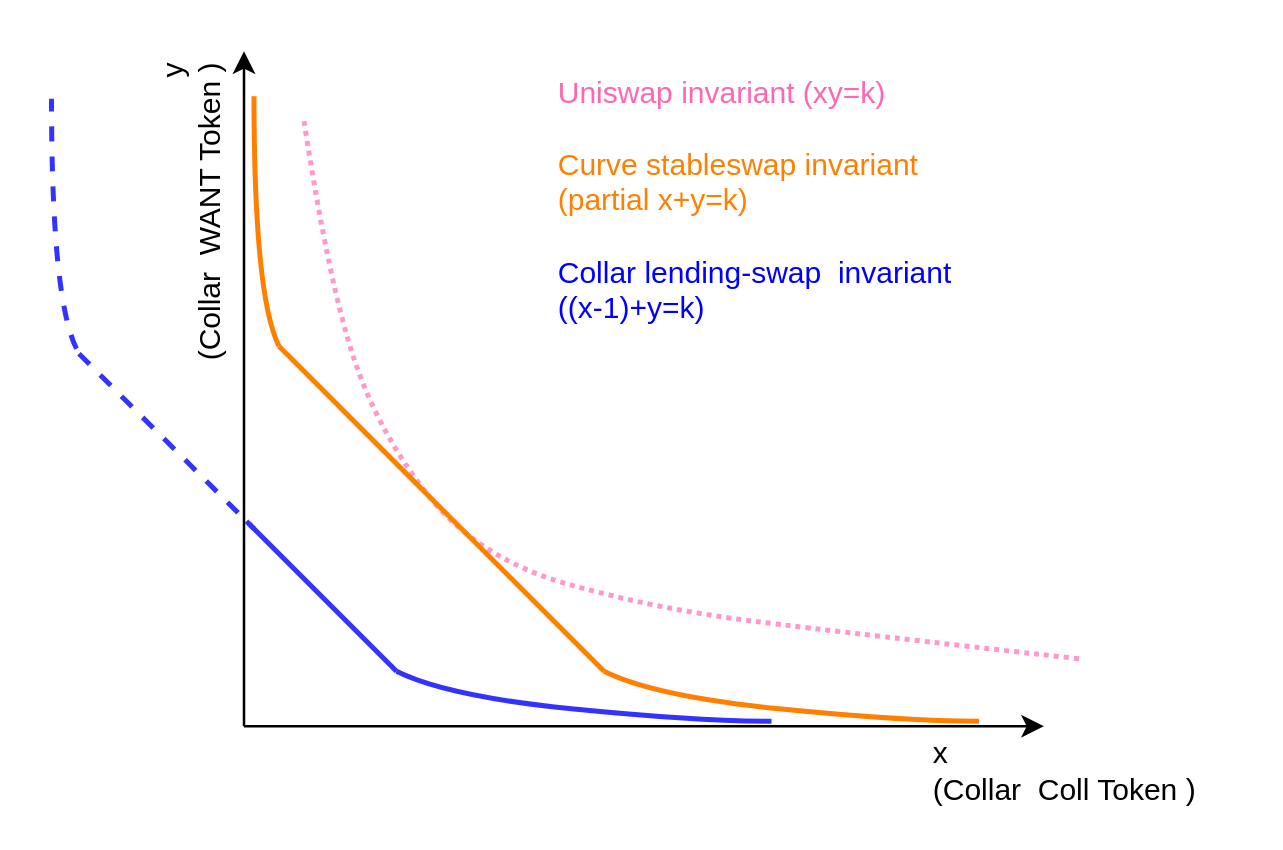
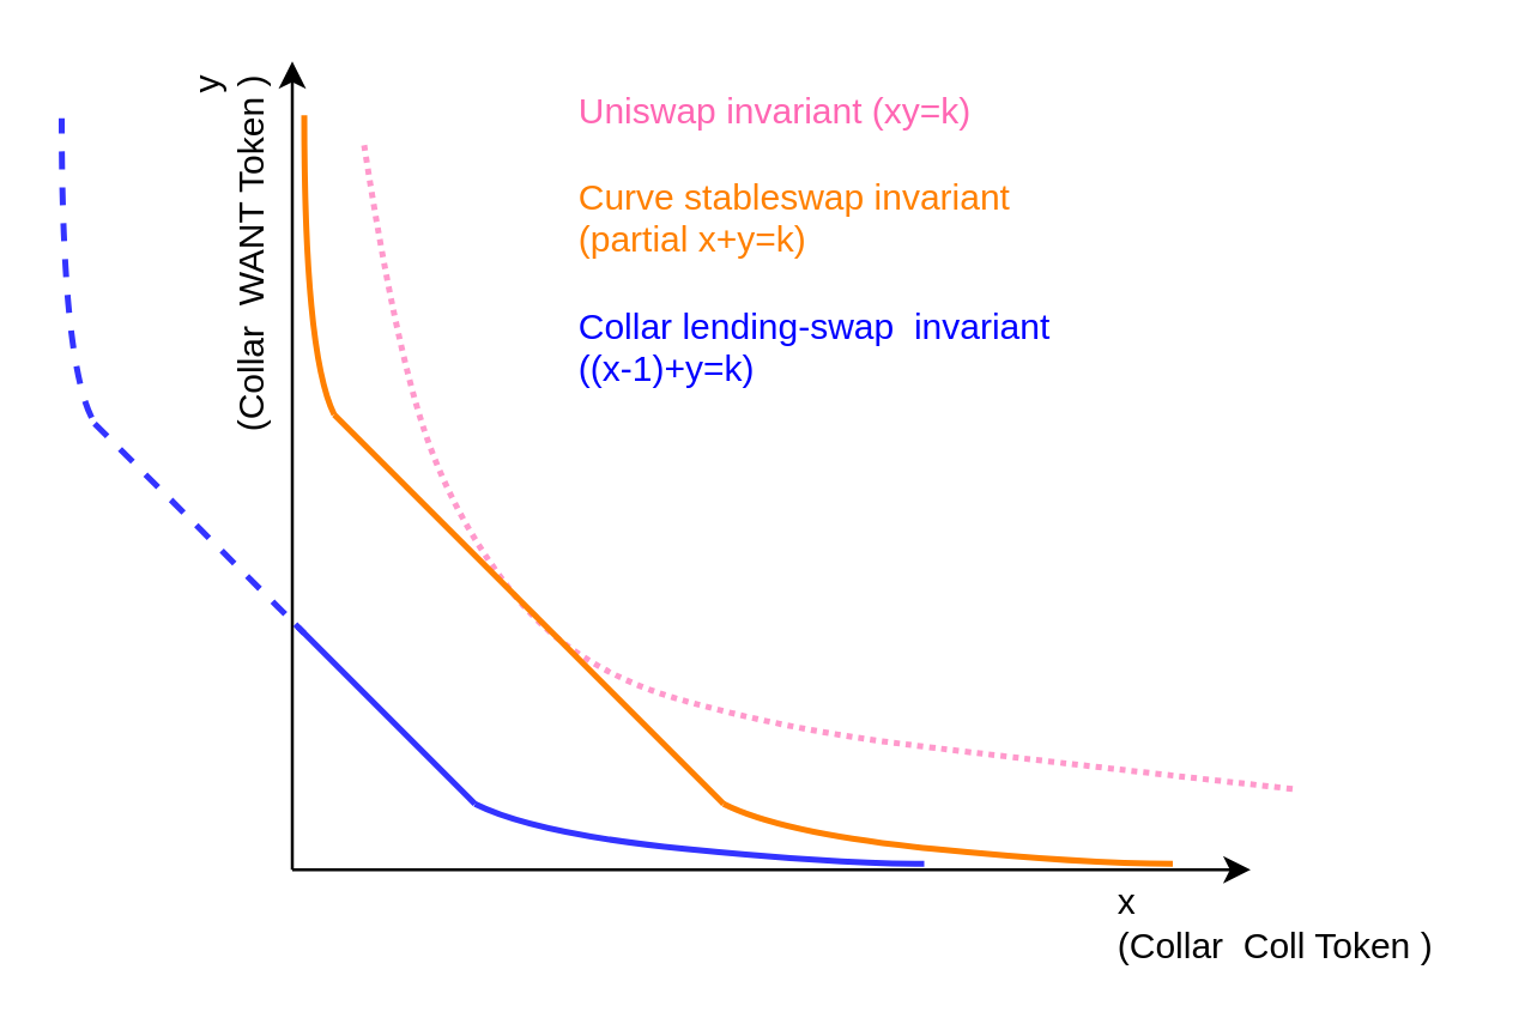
  <mxCell id="0" />
  <mxCell id="1" parent="0" />
  <mxCell id="2" value="" style="endArrow=classic;html=1;" edge="1" parent="1"><mxGeometry width="50" height="50" relative="1" as="geometry"><mxPoint x="97" y="290" as="sourcePoint" /><mxPoint x="417" y="290" as="targetPoint" /></mxGeometry></mxCell>
  <mxCell id="3" value="" style="endArrow=classic;html=1;" edge="1" parent="1"><mxGeometry width="50" height="50" relative="1" as="geometry"><mxPoint x="97" y="290" as="sourcePoint" /><mxPoint x="97" y="20" as="targetPoint" /></mxGeometry></mxCell>
  <mxCell id="4" value="" style="curved=1;endArrow=classic;html=1;strokeColor=none;" edge="1" parent="1"><mxGeometry width="50" height="50" relative="1" as="geometry"><mxPoint x="211" y="228" as="sourcePoint" /><mxPoint x="131" y="78" as="targetPoint" /><Array as="points"><mxPoint x="261" y="228" /><mxPoint x="211" y="178" /></Array></mxGeometry></mxCell>
  <mxCell id="5" value="" style="curved=1;endArrow=none;html=1;endFill=0;dashed=1;dashPattern=1 1;strokeWidth=2;strokeColor=#FF99CC;" edge="1" parent="1"><mxGeometry width="50" height="50" relative="1" as="geometry"><mxPoint x="431" y="263" as="sourcePoint" /><mxPoint x="121" y="48" as="targetPoint" /><Array as="points"><mxPoint x="341" y="253" /><mxPoint x="261" y="243" /><mxPoint x="191" y="223" /><mxPoint x="151" y="173" /><mxPoint x="131" y="113" /></Array></mxGeometry></mxCell>
  <mxCell id="6" value="" style="endArrow=none;html=1;strokeWidth=2;strokeColor=#FF8000;" edge="1" parent="1"><mxGeometry width="50" height="50" relative="1" as="geometry"><mxPoint x="111" y="138" as="sourcePoint" /><mxPoint x="241" y="268" as="targetPoint" /></mxGeometry></mxCell>
  <mxCell id="7" value="" style="curved=1;endArrow=none;html=1;strokeColor=#FF8000;strokeWidth=2;endFill=0;" edge="1" parent="1"><mxGeometry width="50" height="50" relative="1" as="geometry"><mxPoint x="111" y="138" as="sourcePoint" /><mxPoint x="101" y="38" as="targetPoint" /><Array as="points"><mxPoint x="101" y="118" /></Array></mxGeometry></mxCell>
  <mxCell id="8" value="" style="curved=1;endArrow=none;html=1;strokeColor=#FF8000;strokeWidth=2;endFill=0;" edge="1" parent="1"><mxGeometry width="50" height="50" relative="1" as="geometry"><mxPoint x="391" y="288" as="sourcePoint" /><mxPoint x="241" y="268" as="targetPoint" /><Array as="points"><mxPoint x="361" y="288" /><mxPoint x="261" y="278" /></Array></mxGeometry></mxCell>
  <mxCell id="9" value="" style="endArrow=none;html=1;strokeWidth=2;strokeColor=#3333FF;" edge="1" parent="1"><mxGeometry x="197" y="390" width="50" height="50" as="geometry"><mxPoint x="98" y="208" as="sourcePoint" /><mxPoint x="158" y="268" as="targetPoint" /></mxGeometry></mxCell>
  <mxCell id="10" value="" style="curved=1;endArrow=none;html=1;strokeWidth=2;endFill=0;strokeColor=#3333FF;dashed=1;" edge="1" parent="1"><mxGeometry x="199" y="391" width="50" height="50" as="geometry"><mxPoint x="30" y="139" as="sourcePoint" /><mxPoint x="20" y="39" as="targetPoint" /><Array as="points"><mxPoint x="20" y="119" /></Array></mxGeometry></mxCell>
  <mxCell id="11" value="" style="curved=1;endArrow=none;html=1;strokeWidth=2;endFill=0;strokeColor=#3333FF;" edge="1" parent="1"><mxGeometry x="197" y="390" width="50" height="50" as="geometry"><mxPoint x="308" y="288" as="sourcePoint" /><mxPoint x="158" y="268" as="targetPoint" /><Array as="points"><mxPoint x="278" y="288" /><mxPoint x="178" y="278" /></Array></mxGeometry></mxCell>
  <mxCell id="12" value="" style="endArrow=none;html=1;strokeWidth=2;strokeColor=#3333FF;dashed=1;" edge="1" parent="1"><mxGeometry x="140" y="333" width="50" height="50" as="geometry"><mxPoint x="31" y="141" as="sourcePoint" /><mxPoint x="101" y="211" as="targetPoint" /></mxGeometry></mxCell>
- <mxCell id="13" value="&lt;font color=&quot;#ff66b3&quot;&gt;Uniswap invariant (xy=k)&amp;nbsp;&lt;/font&gt;&lt;br&gt;&lt;br&gt;&lt;font color=&quot;#ff8000&quot;&gt;Curve stableswap invariant &lt;br&gt;(partial x+y=k)&lt;br&gt;&lt;/font&gt;&lt;br&gt;&lt;font color=&quot;#0000ff&quot;&gt;Collar lending-swap&amp;nbsp; invariant&amp;nbsp;&lt;br&gt;((x-1)+y=k)&lt;br&gt;&lt;/font&gt;" style="text;html=1;strokeColor=none;fillColor=none;align=left;verticalAlign=top;whiteSpace=wrap;rounded=0;" vertex="1" parent="1"><mxGeometry x="221" y="23" width="210" height="130" as="geometry" /></mxCell>
+ <mxCell id="13" value="&lt;font color=&quot;#ff66b3&quot;&gt;Uniswap invariant (xy=k)&amp;nbsp;&lt;/font&gt;&lt;br&gt;&lt;br&gt;&lt;font color=&quot;#ff8000&quot;&gt;Curve stableswap invariant &lt;br&gt;(partial x+y=k)&lt;br&gt;&lt;/font&gt;&lt;br&gt;&lt;font color=&quot;#0000ff&quot;&gt;Collar lending-swap&amp;nbsp; invariant&amp;nbsp;&lt;br&gt;((x-1)+y=k)&lt;br&gt;&lt;/font&gt;" style="text;html=1;strokeColor=none;fillColor=none;align=left;verticalAlign=top;whiteSpace=wrap;rounded=0;" vertex="1" parent="1"><mxGeometry x="191" y="23" width="210" height="130" as="geometry" /></mxCell>
  <mxCell id="14" value="x &lt;br&gt;(Collar&amp;nbsp; Coll Token )" style="text;html=1;strokeColor=none;fillColor=none;align=left;verticalAlign=middle;whiteSpace=wrap;rounded=0;" vertex="1" parent="1"><mxGeometry x="371" y="298" width="120" height="20" as="geometry" /></mxCell>
  <mxCell id="15" value="y&lt;br&gt;(Collar&amp;nbsp; WANT Token )" style="text;html=1;strokeColor=none;fillColor=none;align=right;verticalAlign=middle;whiteSpace=wrap;rounded=0;horizontal=0;" vertex="1" parent="1"><mxGeometry x="61" y="23" width="30" height="130" as="geometry" /></mxCell>
